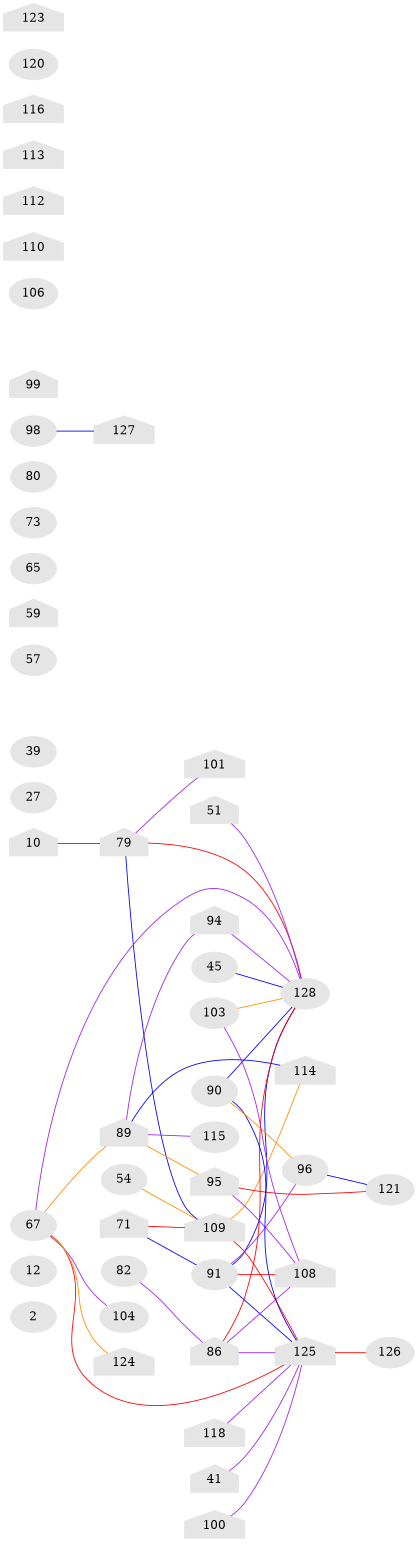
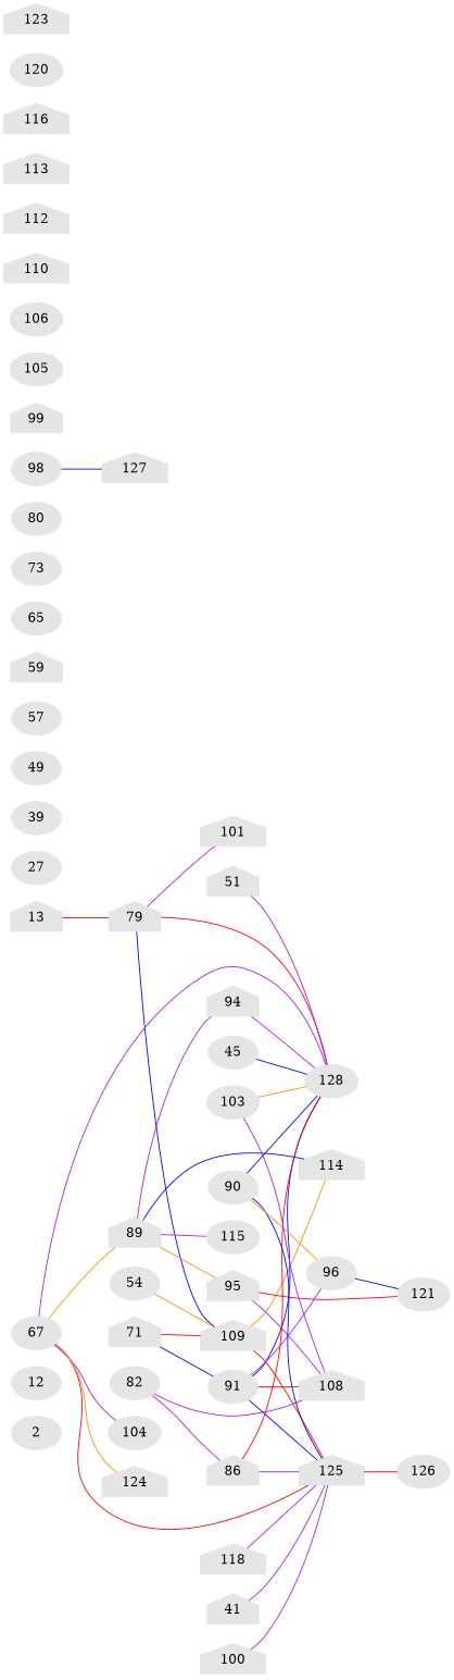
  graph {
    rankdir=LR
    node [color=gray90 shape=ellipse style=filled]
    edge [color=purple]
    2
    12
    79 [shape=house super="+76"]
    128 [super="+81+107+102+9+87+122"]
    109 [shape=house super="+3+4"]
    101 [shape=house]
-   13 [shape=house label=10]
+   13 [shape=house]
    27
    39
    125 [shape=house super="+117"]
    126 [super="+93"]
    41 [shape=house]
    45
+   49
    51 [shape=house]
    114 [shape=house super="+38+92"]
    54
    57
    59 [shape=house super="+58"]
    65
    67 [super="+18"]
    89 [shape=house]
    104 [super="+61+69"]
    124 [shape=house super="+8+22+63"]
    94 [shape=house]
    95 [shape=house super="+72"]
    115 [super="+40"]
    91 [super="+10+26+74"]
    108 [shape=house super="+20+97"]
    96
    71 [shape=house]
    73
    80
    86 [shape=house super="+25+19"]
    82
    121 [super="+70+66+111+119+29+32+75"]
    90 [super="+68"]
    127 [shape=house super="+5"]
    98
    99 [shape=house]
    100 [shape=house]
    103
+   105
    106
    110 [shape=house]
    112 [shape=house super="+64"]
    113 [shape=house super="+46+88"]
    116 [shape=house]
    118 [shape=house]
    120
    123 [shape=house]
    79 -- 128 [color=red]
    79 -- 109 [color=blue weight=2]
    79 -- 101
    109 -- 125 [color=red]
    109 -- 114 [color=darkorange]
    13 -- 79 [color=red]
    125 -- 126 [color=red]
    41 -- 125
    45 -- 128 [color=blue]
    51 -- 128
    54 -- 109 [color=darkorange]
    67 -- 128 [weight=2]
    67 -- 125 [color=red]
    67 -- 89 [color=darkorange]
    67 -- 104
    67 -- 124 [color=darkorange]
    89 -- 114 [color=blue]
    89 -- 94
    89 -- 95 [color=darkorange weight=2]
    89 -- 115
    94 -- 128
    95 -- 108
    95 -- 121 [color=red]
    91 -- 128 [color=blue weight=2]
    91 -- 125 [color=blue]
    91 -- 108 [color=red weight=3]
    91 -- 96 [weight=2]
    96 -- 121 [color=blue]
    71 -- 109 [color=red]
    71 -- 91 [color=blue]
    86 -- 128 [color=red weight=2]
    86 -- 125 [weight=3]
-   86 -- 108
+   82 -- 108
    82 -- 86
    90 -- 128 [color=blue]
    90 -- 125 [color=blue weight=2]
    90 -- 96 [color=darkorange]
    98 -- 127 [color=blue]
    100 -- 125
    103 -- 128 [color=darkorange]
    103 -- 108
    118 -- 125
  }
